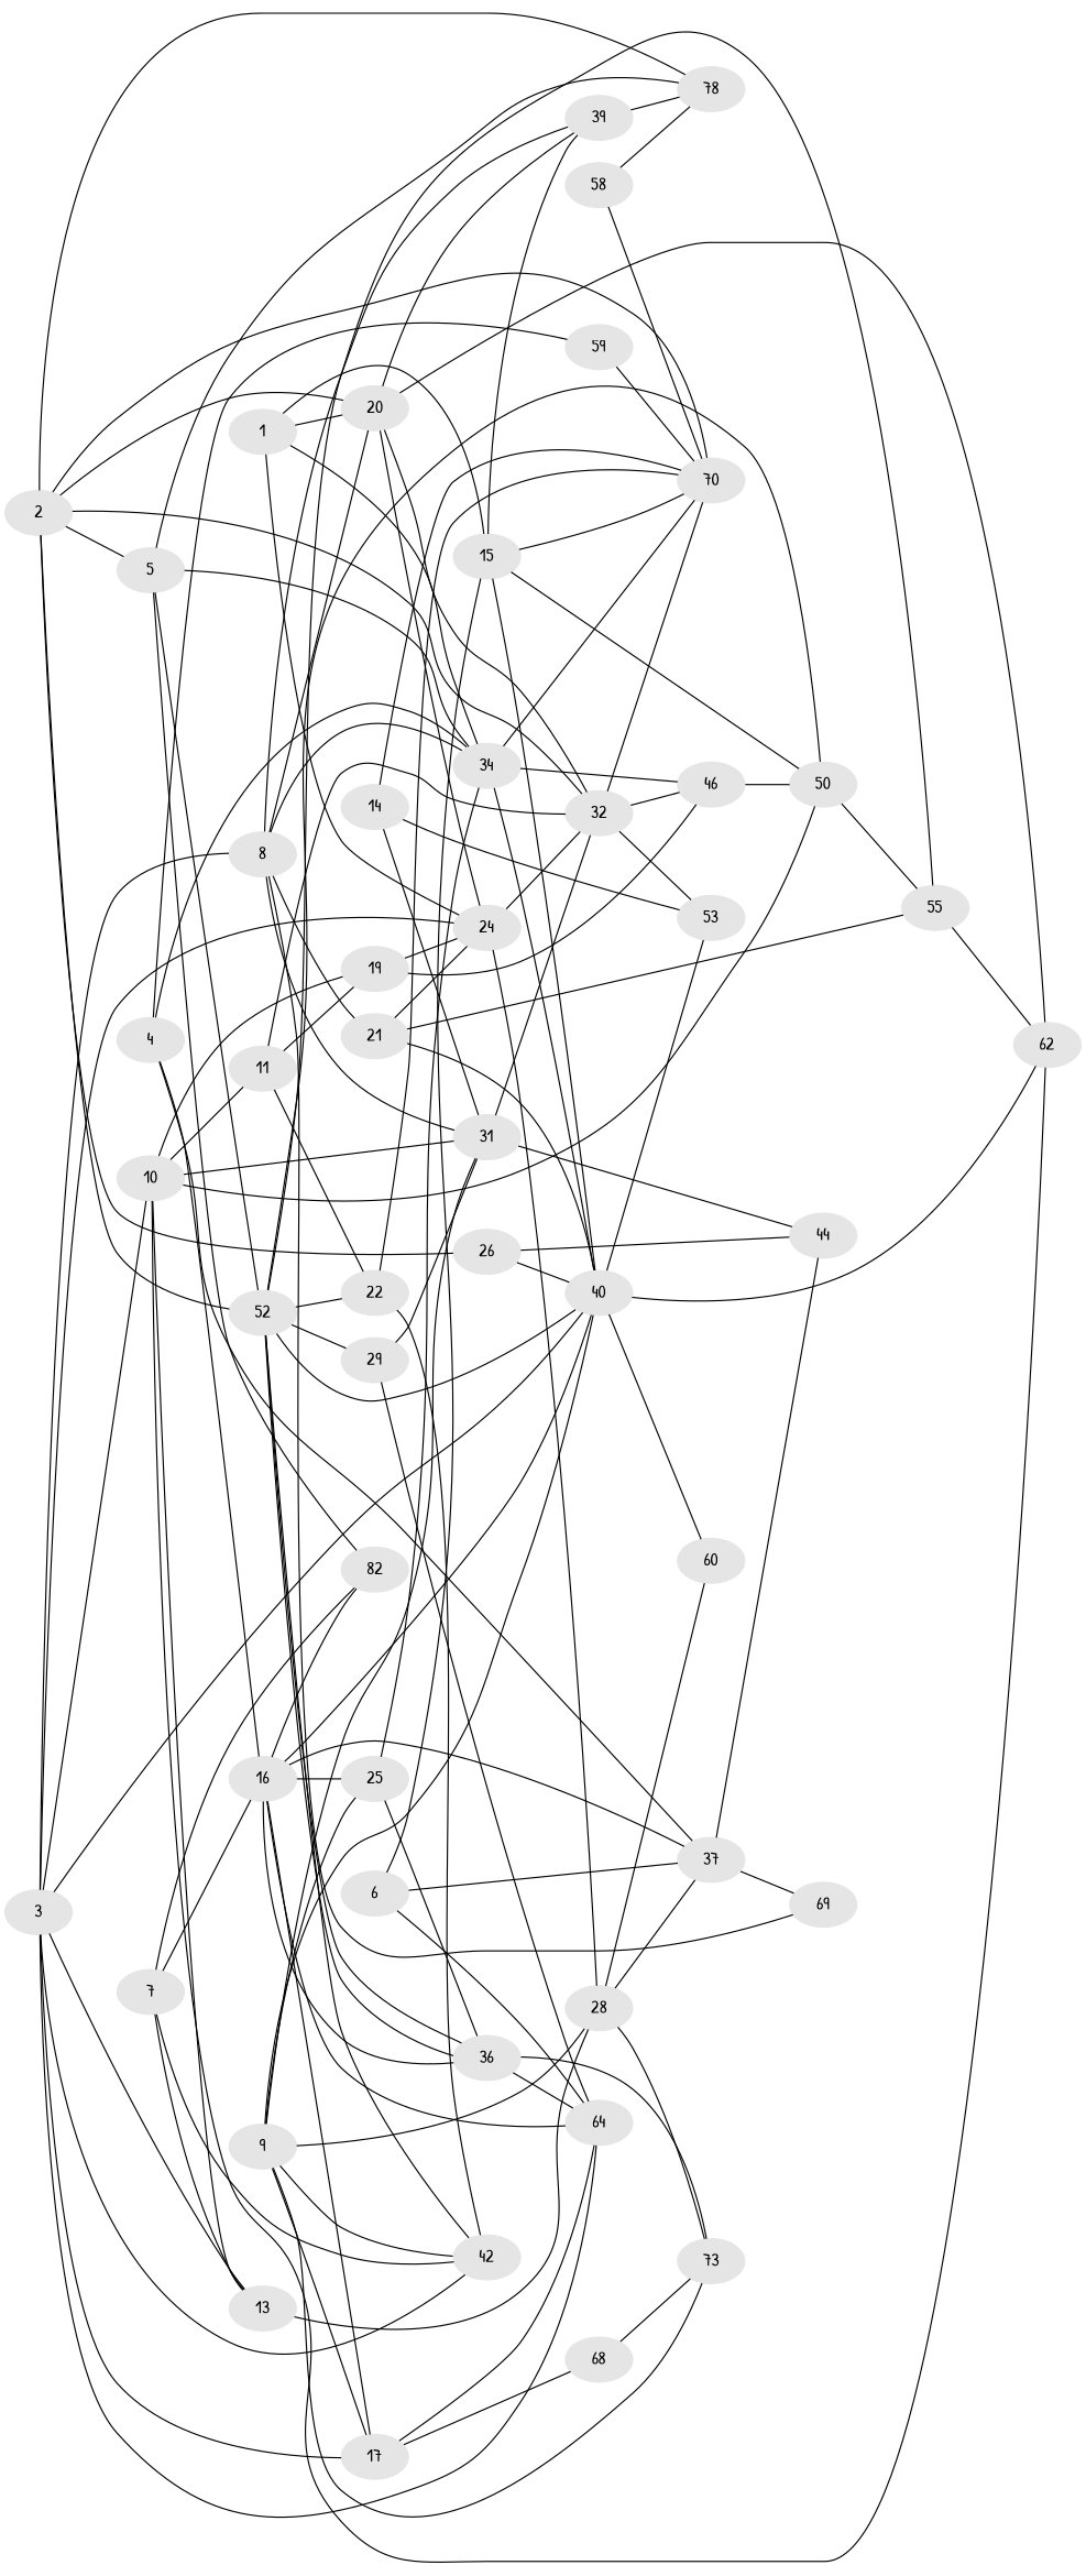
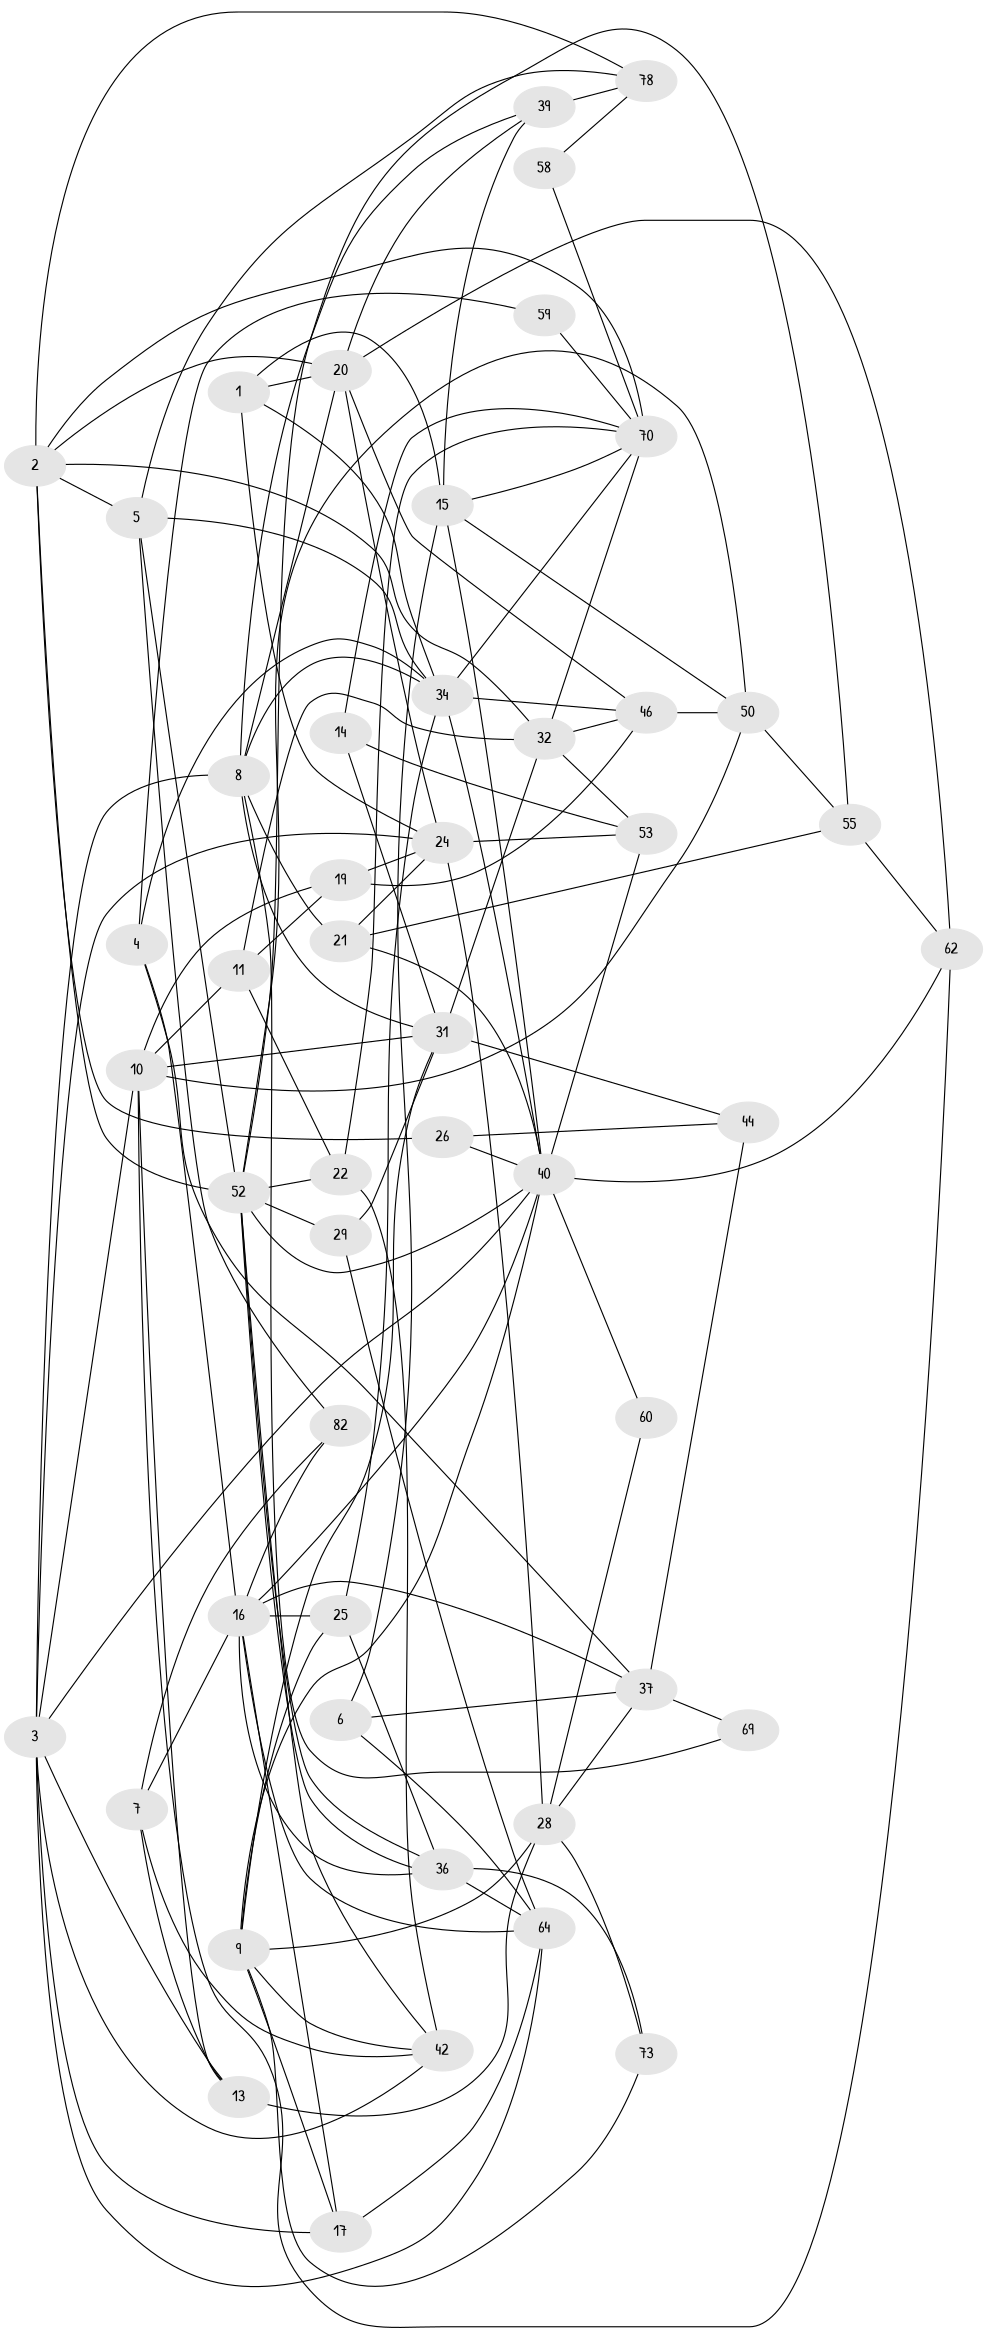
  graph {
    fontname="Patrick Hand"
    rankdir=LR
    node [color=gray90 fontname="Patrick Hand" style=filled]
    edge [fontname="Patrick Hand"]
    1 [super="+76"]
    15 [super="+30"]
    20 [super="+47"]
    24 [super="+48"]
    34 [super="+54"]
    70 [super="+80"]
    40 [super="+56"]
    39 [super="+61"]
    50
    32 [super="+64"]
    62
    28 [super="+77"]
    46 [super="+79"]
    55 [super="+57"]
    2 [super="+71"]
    5 [super="+51"]
    n17 [label=52 super="+27"]
    26
    78
    82
    42 [super="+49"]
    22
    29
    36 [super="+65"]
    44
    53 [super="+74"]
    3 [super="+33"]
    8 [super="+67"]
    10 [super="+18"]
    13
    17 [super="+23"]
    n32 [label=64]
    21
    31 [super="+43"]
    69
    11 [super="+35"]
    19
-   68
    60
    4 [super="+52"]
    16 [super="+41"]
    37 [super="+72"]
    59
    25 [super="+63"]
    6
    7 [super="+45"]
    9 [super="+38"]
    73
    14
    58
    1 -- 15
    1 -- 20
    1 -- 24
    1 -- 34
    15 -- 70
    15 -- 40
    15 -- 39
    15 -- 50
    20 -- 24
    20 -- 39
-   20 -- 32
+   20 -- 46
    20 -- 62
-   24 -- 32
+   24 -- 53
    24 -- 28
    34 -- 70
    34 -- 40
    34 -- 46
    40 -- 62
    40 -- 53
    40 -- 60
    39 -- 78
    50 -- 55
    32 -- 70
    32 -- 46
    32 -- 53
    28 -- 60
    28 -- 37
    28 -- 73
    46 -- 50
    55 -- 62
    2 -- 20
    2 -- 70
    2 -- 32
    2 -- 5
    2 -- n17
    2 -- 26
    2 -- 78
    5 -- 34
    5 -- n17
    5 -- 78
    5 -- 82
    n17 -- 40
    n17 -- 50
    n17 -- 55
    n17 -- 42
    n17 -- 22
    n17 -- 29
    n17 -- 36
    n17 -- 36
    26 -- 40
    26 -- 44
    22 -- 70
    22 -- 42
    29 -- n32
    29 -- 31
    36 -- n32
    36 -- 73
    3 -- 24
    3 -- 40
    3 -- 42
    3 -- 8
    3 -- 10
    3 -- 13
    3 -- 17
    3 -- n32
    8 -- 20
    8 -- 34
    8 -- 39
    8 -- 21
    8 -- 31
    8 -- 69
    10 -- 50
    10 -- 62
    10 -- 13
    10 -- 31
    10 -- 11
    10 -- 19
    13 -- 28
    17 -- n32
-   17 -- 68
    21 -- 24
    21 -- 40
    21 -- 55
    31 -- 32
    31 -- 44
    11 -- 32
    11 -- 22
    11 -- 19
    19 -- 24
    19 -- 46
-   68 -- 73
    4 -- 34
    4 -- 16
    4 -- 37
    4 -- 59
    16 -- 40
    16 -- 82
    16 -- 36
    16 -- 17
    16 -- n32
    16 -- 37
    16 -- 25
    37 -- 44
    37 -- 69
    59 -- 70
    25 -- 34
    25 -- 36
    6 -- 15
    6 -- n32
    6 -- 37
    7 -- 82
    7 -- 42
    7 -- 13
    7 -- 16
    9 -- 40
    9 -- 28
    9 -- 42
    9 -- 17
    9 -- 31
    9 -- 25
    9 -- 73
    14 -- 70
    14 -- 53
    14 -- 31
    58 -- 70
    58 -- 78
  }
